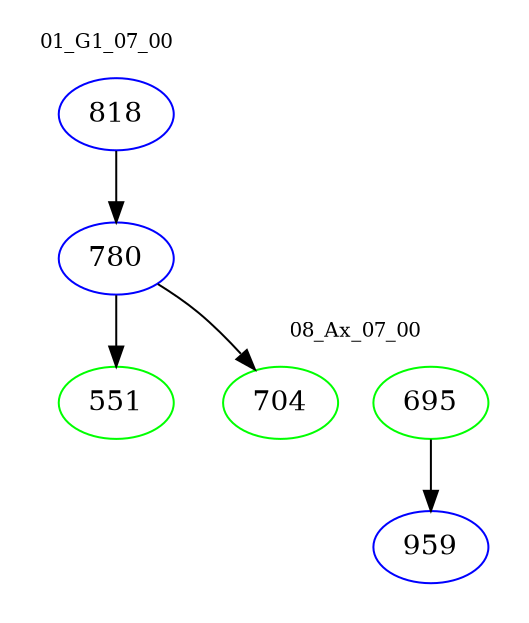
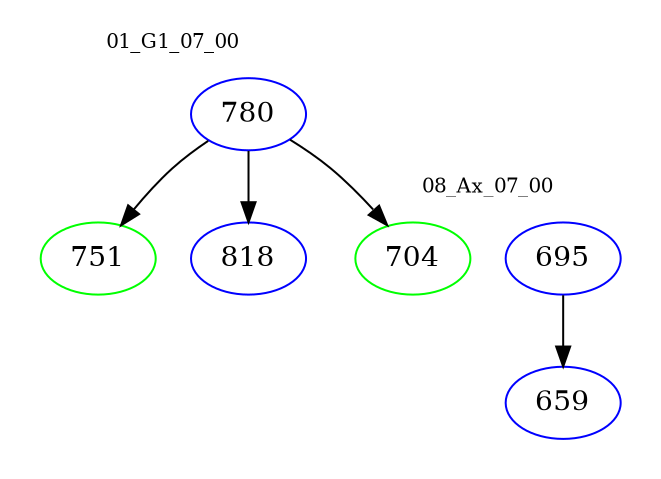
  digraph {
    node [color=blue]
    edge [color=black]
-   n1 [color=green label=695]
-   n2 [label=959]
+   n1 [label=695]
+   n2 [label=659]
    n3 [color=green label=704]
    n4 [label=780]
-   n5 [color=green label=551]
+   n5 [color=green label=751]
    n6 [label=818]
    subgraph cluster_1 {
      color=white
      fontsize=10
      label="08_Ax_07_00"
      n1
      n2
      n3
    }
    subgraph cluster_2 {
      color=white
      fontsize=10
      label="01_G1_07_00"
      n4
      n5
      n6
    }
    n1 -> n2
    n4 -> n3
    n4 -> n5
-   n6 -> n4
+   n4 -> n6
  }
